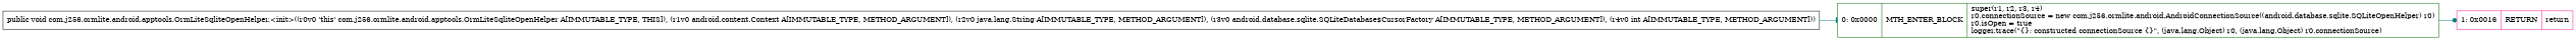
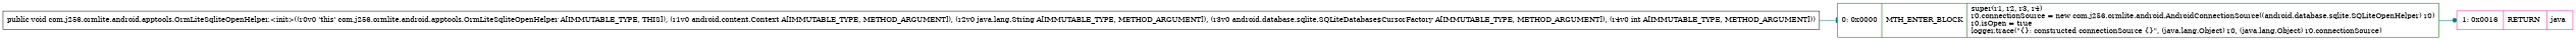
  digraph {
    rankdir=LR
    node [shape=record]
    edge [color=teal]
    n1 [label="{0\:\ 0x0000|MTH_ENTER_BLOCK\l|super(r1, r2, r3, r4)\lr0.connectionSource = new com.j256.ormlite.android.AndroidConnectionSource((android.database.sqlite.SQLiteOpenHelper) r0)\lr0.isOpen = true\llogger.trace(\"\{\}: constructed connectionSource \{\}\", (java.lang.Object) r0, (java.lang.Object) r0.connectionSource)\l}" color=darkgreen]
-   n2 [label="{1\:\ 0x0016|RETURN\l|return\l}" color=deeppink]
+   n2 [label="{1\:\ 0x0016|RETURN\l|java\l}" color=deeppink]
    n3 [label="{public void com.j256.ormlite.android.apptools.OrmLiteSqliteOpenHelper.\<init\>((r0v0 'this' com.j256.ormlite.android.apptools.OrmLiteSqliteOpenHelper A[IMMUTABLE_TYPE, THIS]), (r1v0 android.content.Context A[IMMUTABLE_TYPE, METHOD_ARGUMENT]), (r2v0 java.lang.String A[IMMUTABLE_TYPE, METHOD_ARGUMENT]), (r3v0 android.database.sqlite.SQLiteDatabase$CursorFactory A[IMMUTABLE_TYPE, METHOD_ARGUMENT]), (r4v0 int A[IMMUTABLE_TYPE, METHOD_ARGUMENT])) }" color=black]
    n1 -> n2 [arrowhead=dot]
    n3 -> n1 [arrowhead=tee]
  }
